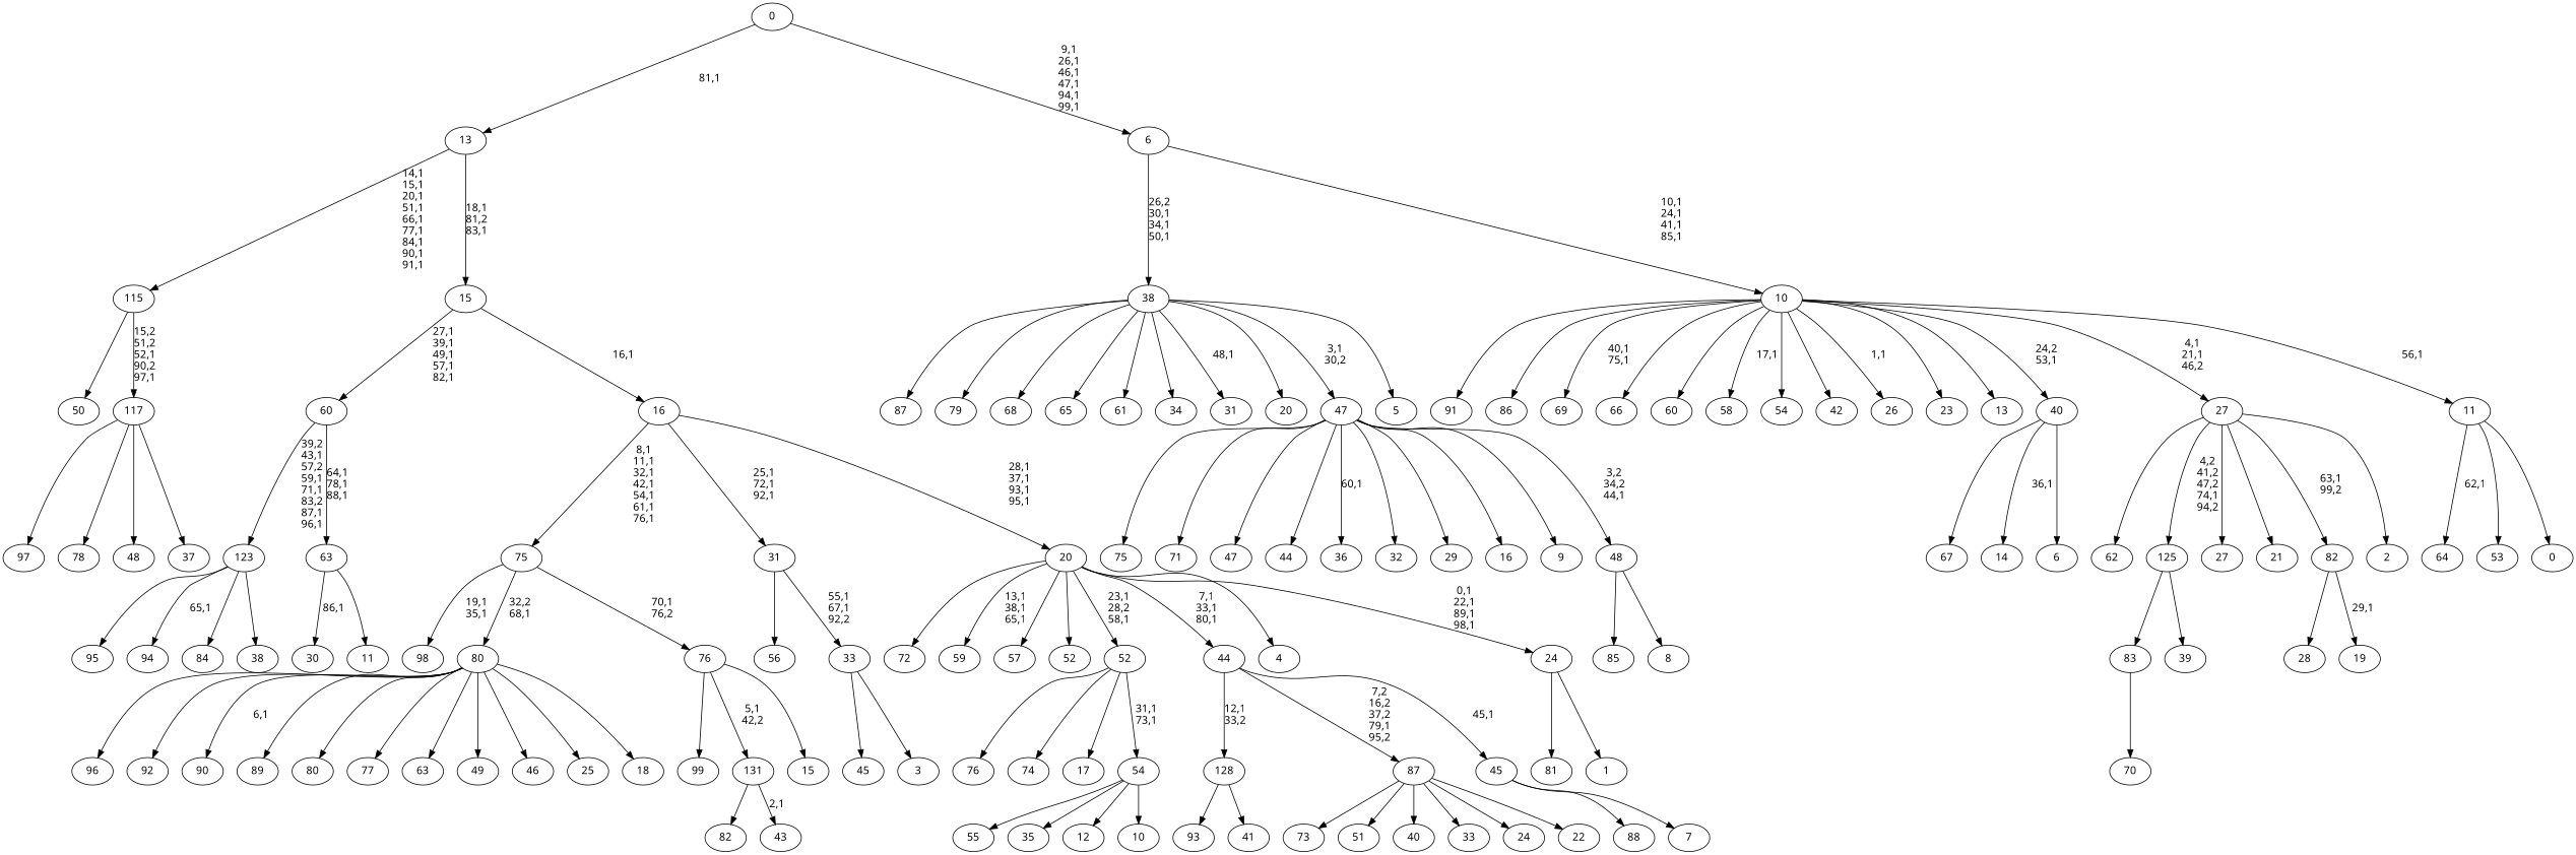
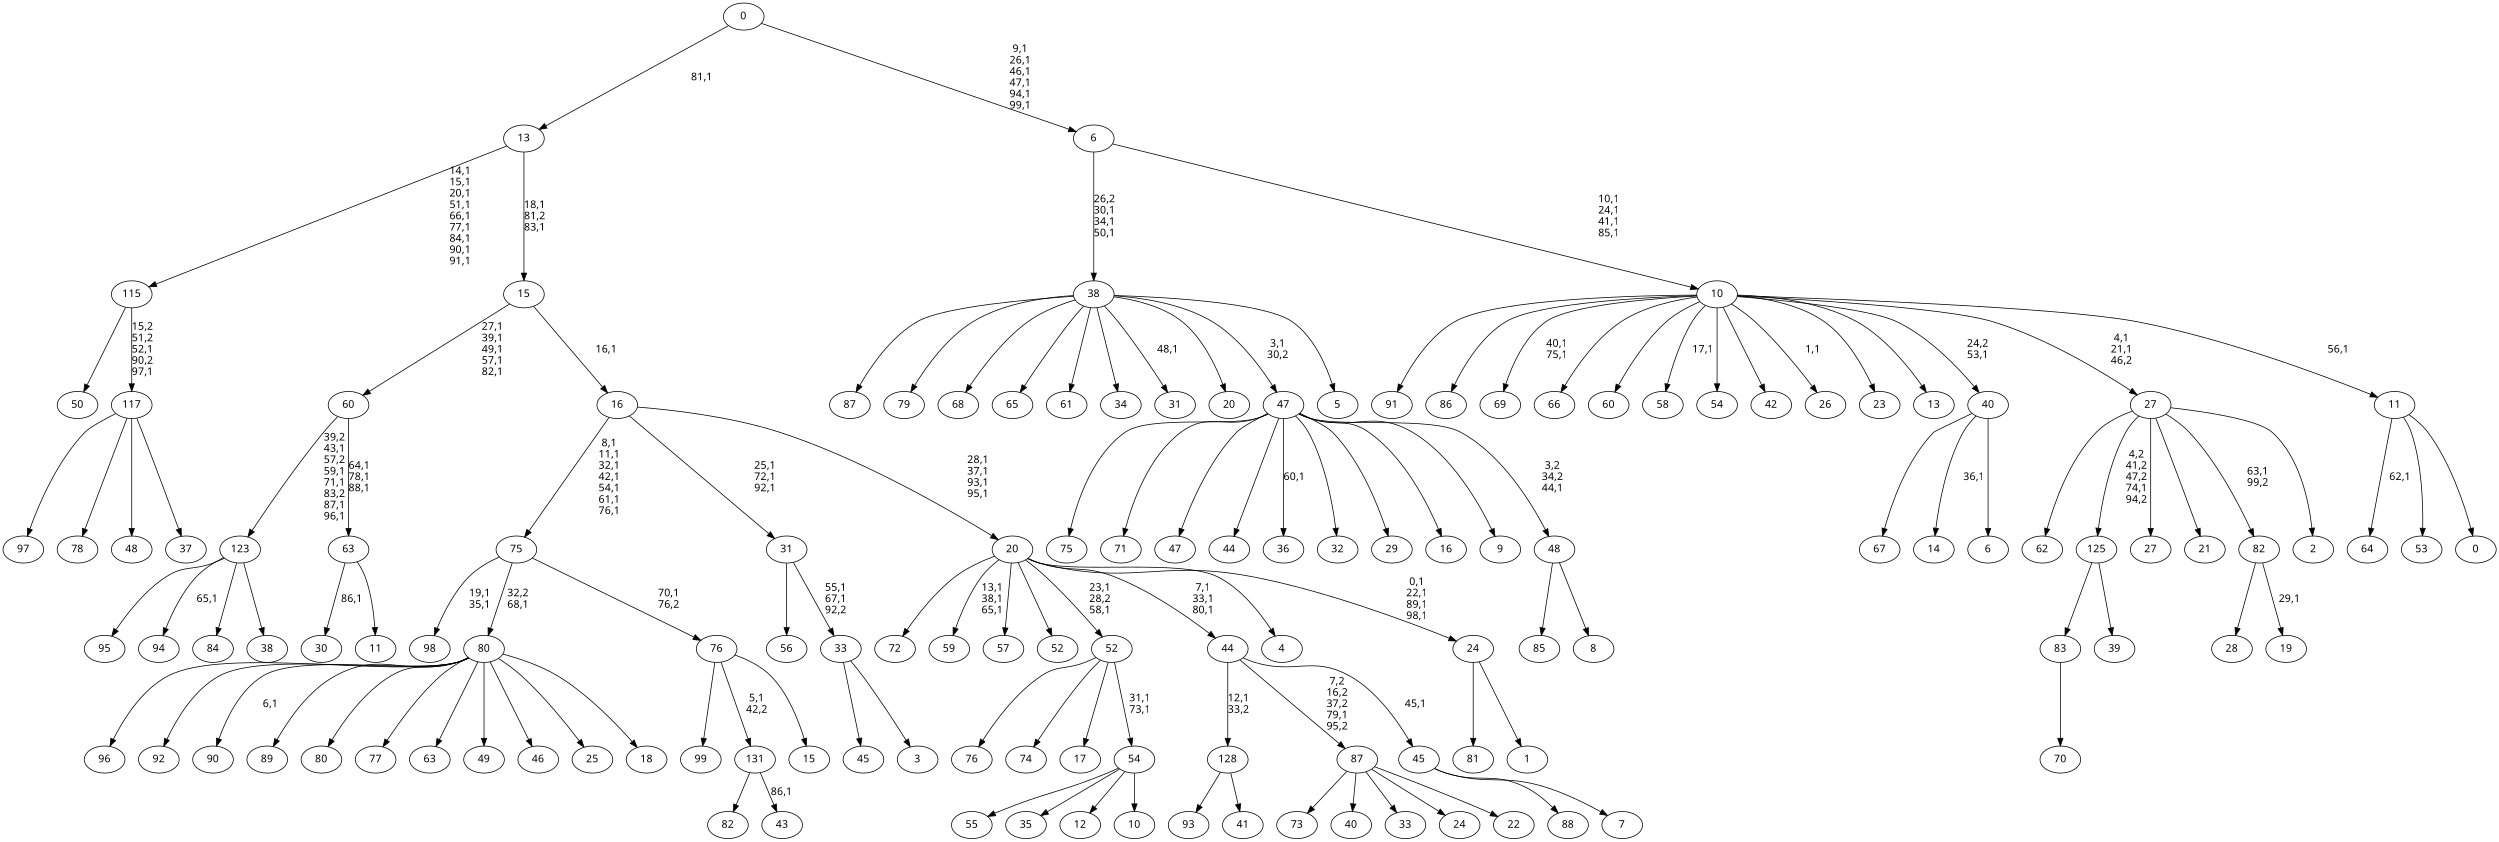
  digraph {
    fontname="Noto Sans"
    node [fontname="Noto Sans"]
    edge [fontname="Noto Sans"]
    n1 [label=99]
    n2 [label=98]
    n3 [label=97]
    n4 [label=96]
    n5 [label=95]
    n6 [label=94]
    n7 [label=93]
    n8 [label=92]
    n9 [label=91]
    n10 [label=90]
    n11 [label=89]
    n12 [label=88]
    n13 [label=87]
    n14 [label=86]
    n15 [label=85]
    n16 [label=84]
    n17 [label=83]
    n18 [label=70]
    n19 [label=82]
    n20 [label=81]
    n21 [label=80]
    n22 [label=79]
    n23 [label=78]
    n24 [label=77]
    n25 [label=76]
    n26 [label=75]
    n27 [label=74]
    n28 [label=73]
    n29 [label=72]
    n30 [label=71]
    n31 [label=69]
    n32 [label=68]
    n33 [label=67]
    n34 [label=66]
    n35 [label=65]
    n36 [label=64]
    n37 [label=63]
    n38 [label=62]
    n39 [label=61]
    n40 [label=60]
    n41 [label=59]
    n42 [label=58]
    n43 [label=57]
    n44 [label=56]
    n45 [label=55]
    n46 [label=54]
    n47 [label=53]
    n48 [label=52]
-   n49 [label=51]
    n50 [label=50]
    n51 [label=49]
    n52 [label=48]
    n53 [label=47]
    n54 [label=46]
    n55 [label=45]
    n56 [label=44]
    n57 [label=43]
    131
    n59 [label=42]
    n60 [label=41]
    128
    n62 [label=40]
    n63 [label=39]
    125
    n65 [label=38]
    123
    n67 [label=37]
    117
    115
    n70 [label=36]
    n71 [label=35]
    n72 [label=34]
    n73 [label=33]
    n74 [label=32]
    n75 [label=31]
    n76 [label=30]
    n77 [label=29]
    n78 [label=28]
    n79 [label=27]
    n80 [label=26]
    n81 [label=25]
    n82 [label=24]
    n83 [label=23]
    n84 [label=22]
    87
    n86 [label=21]
    n87 [label=20]
    n88 [label=19]
    82
    n90 [label=18]
    80
    n92 [label=17]
    n93 [label=16]
    n94 [label=15]
    76
    75
    n97 [label=14]
    n98 [label=13]
    n99 [label=12]
    n100 [label=11]
    63
    60
    n103 [label=10]
    54
    52
    n106 [label=9]
    n107 [label=8]
    48
    47
    n110 [label=7]
    45
    44
    n113 [label=6]
    40
    n115 [label=5]
    38
    n117 [label=4]
    n118 [label=3]
    33
    31
    n121 [label=2]
    27
    n123 [label=1]
    24
    20
    16
    15
    13
    n129 [label=0]
    11
    10
    6
    0
    n17 -> n18
    131 -> n19
-   131 -> n57 [label="2,1"]
+   131 -> n57 [label="86,1"]
    128 -> n7
    128 -> n60
    125 -> n17
    125 -> n63
    123 -> n5
    123 -> n6 [label="65,1"]
    123 -> n16
    123 -> n65
    117 -> n3
    117 -> n23
    117 -> n52
    117 -> n67
    115 -> n50
    115 -> 117 [label="15,2\n51,2\n52,1\n90,2\n97,1"]
    87 -> n28
-   87 -> n49
    87 -> n62
    87 -> n73
    87 -> n82
    87 -> n84
    82 -> n78
    82 -> n88 [label="29,1"]
    80 -> n4
    80 -> n8
    80 -> n10 [label="6,1"]
    80 -> n11
    80 -> n21
    80 -> n24
    80 -> n37
    80 -> n51
    80 -> n54
    80 -> n81
    80 -> n90
    76 -> n1
    76 -> 131 [label="5,1\n42,2"]
    76 -> n94
    75 -> n2 [label="19,1\n35,1"]
    75 -> 80 [label="32,2\n68,1"]
    75 -> 76 [label="70,1\n76,2"]
    63 -> n76 [label="86,1"]
    63 -> n100
    60 -> 123 [label="39,2\n43,1\n57,2\n59,1\n71,1\n83,2\n87,1\n96,1"]
    60 -> 63 [label="64,1\n78,1\n88,1"]
    54 -> n45
    54 -> n71
    54 -> n99
    54 -> n103
    52 -> n25
    52 -> n27
    52 -> n92
    52 -> 54 [label="31,1\n73,1"]
    48 -> n15
    48 -> n107
    47 -> n26
    47 -> n30
    47 -> n53
    47 -> n56
    47 -> n70 [label="60,1"]
    47 -> n74
    47 -> n77
    47 -> n93
    47 -> n106
    47 -> 48 [label="3,2\n34,2\n44,1"]
    45 -> n12
    45 -> n110
    44 -> 128 [label="12,1\n33,2"]
    44 -> 87 [label="7,2\n16,2\n37,2\n79,1\n95,2"]
    44 -> 45 [label="45,1"]
    40 -> n33
    40 -> n97 [label="36,1"]
    40 -> n113
    38 -> n13
    38 -> n22
    38 -> n32
    38 -> n35
    38 -> n39
    38 -> n72
    38 -> n75 [label="48,1"]
    38 -> n87
    38 -> 47 [label="3,1\n30,2"]
    38 -> n115
    33 -> n55
    33 -> n118
    31 -> n44
    31 -> 33 [label="55,1\n67,1\n92,2"]
    27 -> n38
    27 -> 125 [label="4,2\n41,2\n47,2\n74,1\n94,2"]
    27 -> n79
    27 -> n86
    27 -> 82 [label="63,1\n99,2"]
    27 -> n121
    24 -> n20
    24 -> n123
    20 -> n29
    20 -> n41 [label="13,1\n38,1\n65,1"]
    20 -> n43
    20 -> n48
    20 -> 52 [label="23,1\n28,2\n58,1"]
    20 -> 44 [label="7,1\n33,1\n80,1"]
    20 -> n117
    20 -> 24 [label="0,1\n22,1\n89,1\n98,1"]
    16 -> 75 [label="8,1\n11,1\n32,1\n42,1\n54,1\n61,1\n76,1"]
    16 -> 31 [label="25,1\n72,1\n92,1"]
    16 -> 20 [label="28,1\n37,1\n93,1\n95,1"]
    15 -> 60 [label="27,1\n39,1\n49,1\n57,1\n82,1"]
    15 -> 16 [label="16,1"]
    13 -> 115 [label="14,1\n15,1\n20,1\n51,1\n66,1\n77,1\n84,1\n90,1\n91,1"]
    13 -> 15 [label="18,1\n81,2\n83,1"]
    11 -> n36 [label="62,1"]
    11 -> n47
    11 -> n129
    10 -> n9
    10 -> n14
    10 -> n31 [label="40,1\n75,1"]
    10 -> n34
    10 -> n40
    10 -> n42 [label="17,1"]
    10 -> n46
    10 -> n59
    10 -> n80 [label="1,1"]
    10 -> n83
    10 -> n98
    10 -> 40 [label="24,2\n53,1"]
    10 -> 27 [label="4,1\n21,1\n46,2"]
    10 -> 11 [label="56,1"]
    6 -> 38 [label="26,2\n30,1\n34,1\n50,1"]
    6 -> 10 [label="10,1\n24,1\n41,1\n85,1"]
    0 -> 13 [label="81,1"]
    0 -> 6 [label="9,1\n26,1\n46,1\n47,1\n94,1\n99,1"]
  }
